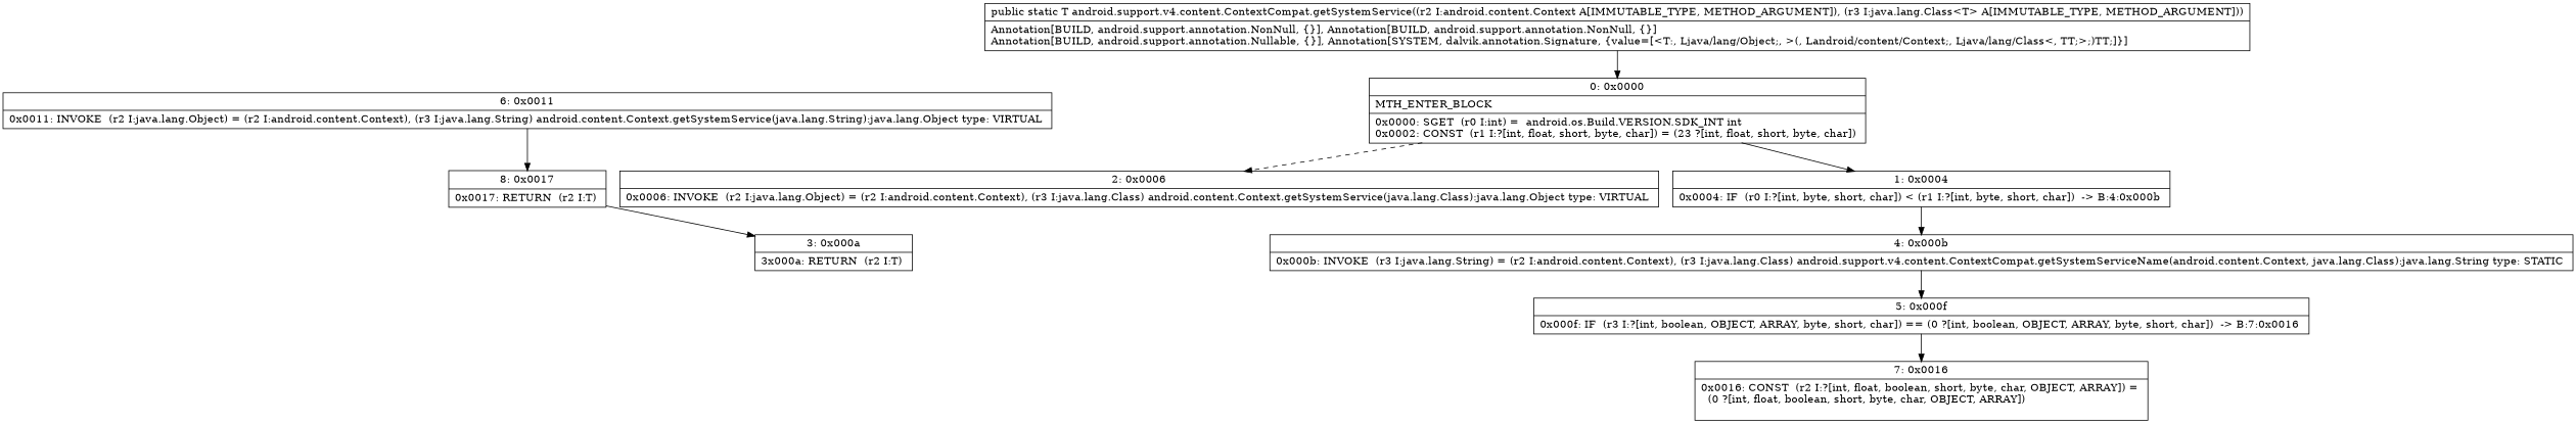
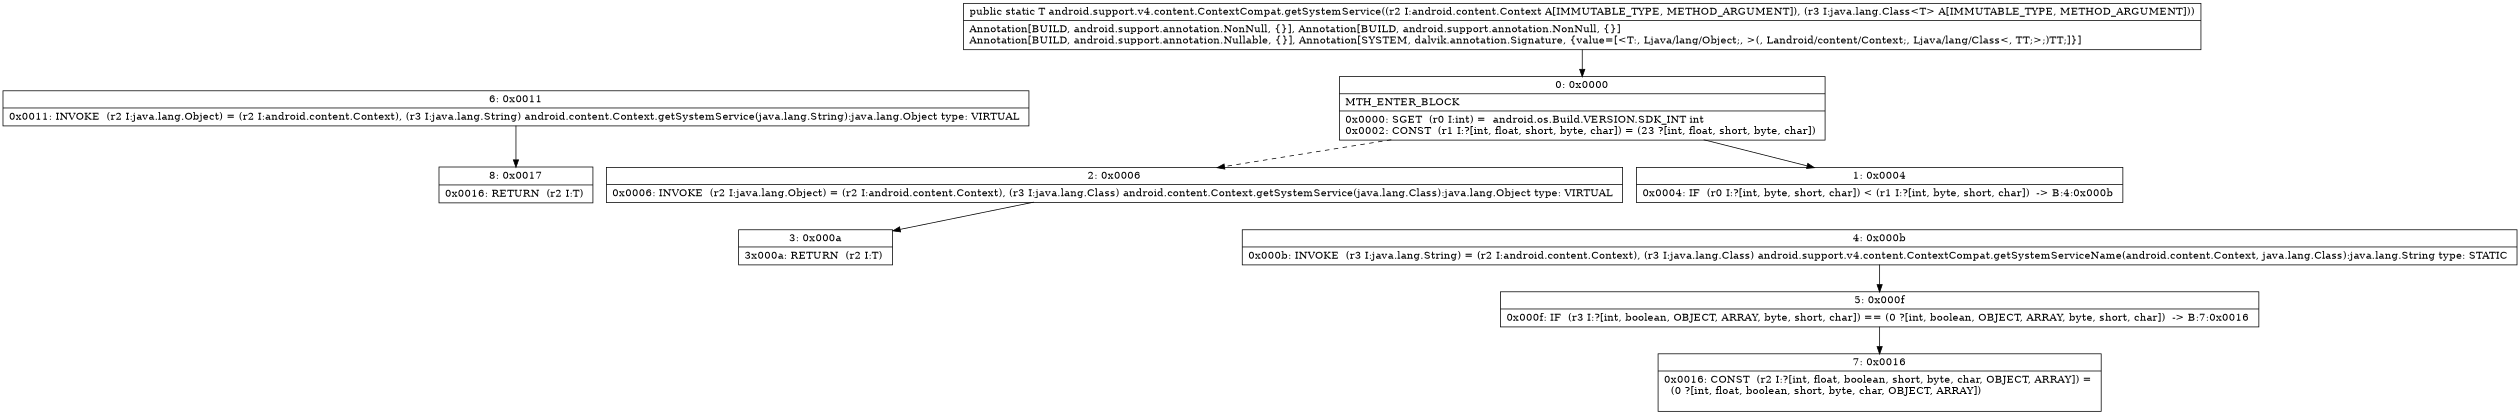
  digraph {
    node [shape=record]
    n1 [label="{0\:\ 0x0000|MTH_ENTER_BLOCK\l|0x0000: SGET  (r0 I:int) =  android.os.Build.VERSION.SDK_INT int \l0x0002: CONST  (r1 I:?[int, float, short, byte, char]) = (23 ?[int, float, short, byte, char]) \l}"]
    n2 [label="{1\:\ 0x0004|0x0004: IF  (r0 I:?[int, byte, short, char]) \< (r1 I:?[int, byte, short, char])  \-\> B:4:0x000b \l}"]
    n3 [label="{2\:\ 0x0006|0x0006: INVOKE  (r2 I:java.lang.Object) = (r2 I:android.content.Context), (r3 I:java.lang.Class) android.content.Context.getSystemService(java.lang.Class):java.lang.Object type: VIRTUAL \l}"]
    n4 [label="{4\:\ 0x000b|0x000b: INVOKE  (r3 I:java.lang.String) = (r2 I:android.content.Context), (r3 I:java.lang.Class) android.support.v4.content.ContextCompat.getSystemServiceName(android.content.Context, java.lang.Class):java.lang.String type: STATIC \l}"]
    n5 [label="{3\:\ 0x000a|3x000a: RETURN  (r2 I:T) \l}"]
    n6 [label="{5\:\ 0x000f|0x000f: IF  (r3 I:?[int, boolean, OBJECT, ARRAY, byte, short, char]) == (0 ?[int, boolean, OBJECT, ARRAY, byte, short, char])  \-\> B:7:0x0016 \l}"]
    n7 [label="{7\:\ 0x0016|0x0016: CONST  (r2 I:?[int, float, boolean, short, byte, char, OBJECT, ARRAY]) = \l  (0 ?[int, float, boolean, short, byte, char, OBJECT, ARRAY])\l \l}"]
    n8 [label="{6\:\ 0x0011|0x0011: INVOKE  (r2 I:java.lang.Object) = (r2 I:android.content.Context), (r3 I:java.lang.String) android.content.Context.getSystemService(java.lang.String):java.lang.Object type: VIRTUAL \l}"]
-   n9 [label="{8\:\ 0x0017|0x0017: RETURN  (r2 I:T) \l}"]
+   n9 [label="{8\:\ 0x0017|0x0016: RETURN  (r2 I:T) \l}"]
    n10 [label="{public static T android.support.v4.content.ContextCompat.getSystemService((r2 I:android.content.Context A[IMMUTABLE_TYPE, METHOD_ARGUMENT]), (r3 I:java.lang.Class\<T\> A[IMMUTABLE_TYPE, METHOD_ARGUMENT]))  | Annotation[BUILD, android.support.annotation.NonNull, \{\}], Annotation[BUILD, android.support.annotation.NonNull, \{\}]\lAnnotation[BUILD, android.support.annotation.Nullable, \{\}], Annotation[SYSTEM, dalvik.annotation.Signature, \{value=[\<T:, Ljava\/lang\/Object;, \>(, Landroid\/content\/Context;, Ljava\/lang\/Class\<, TT;\>;)TT;]\}]\l}"]
    n1 -> n2
    n1 -> n3 [style=dashed]
-   n2 -> n4
-   n9 -> n5
+   n3 -> n5
    n4 -> n6
    n6 -> n7
    n8 -> n9
    n10 -> n1
  }
